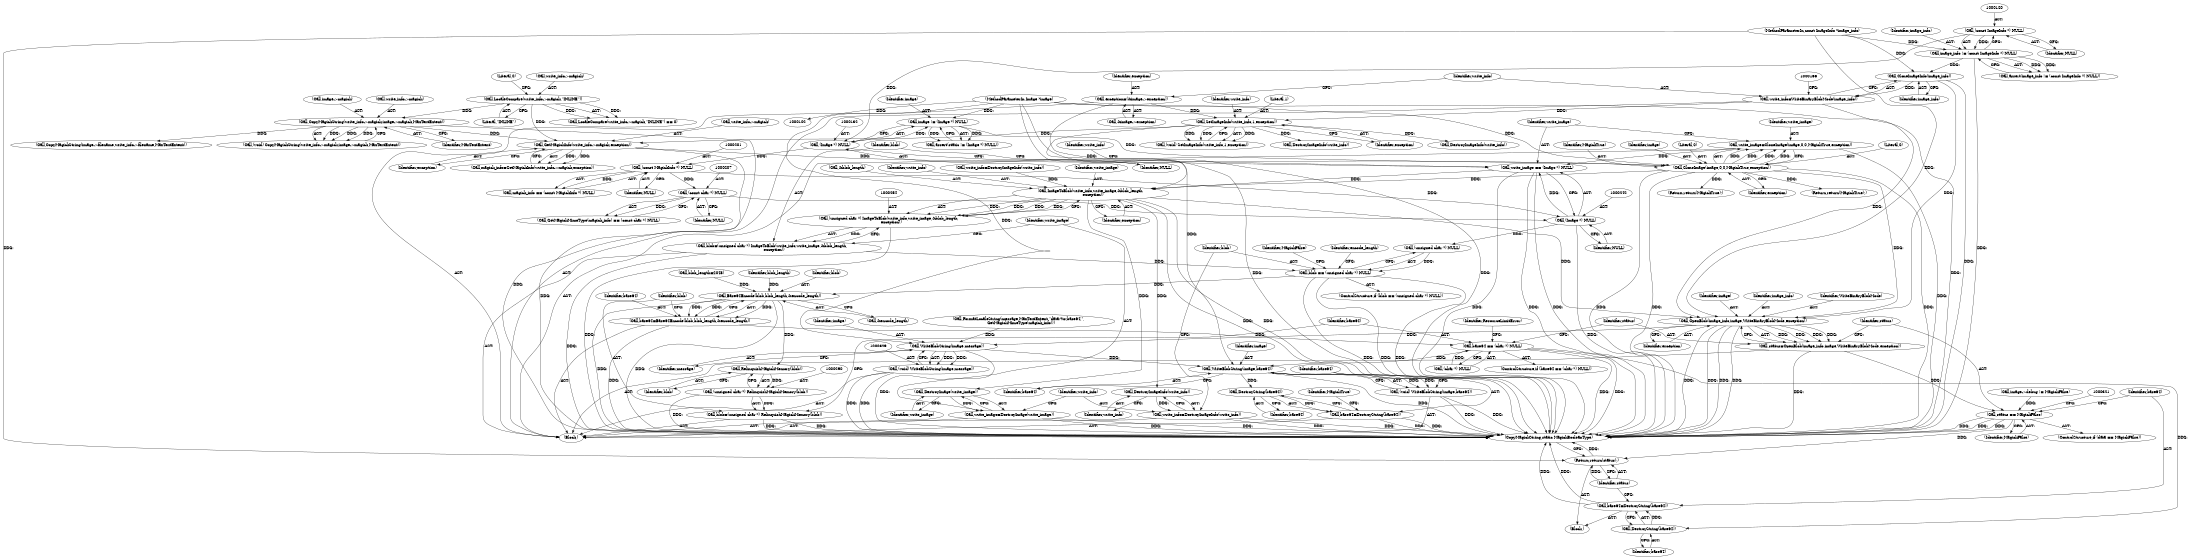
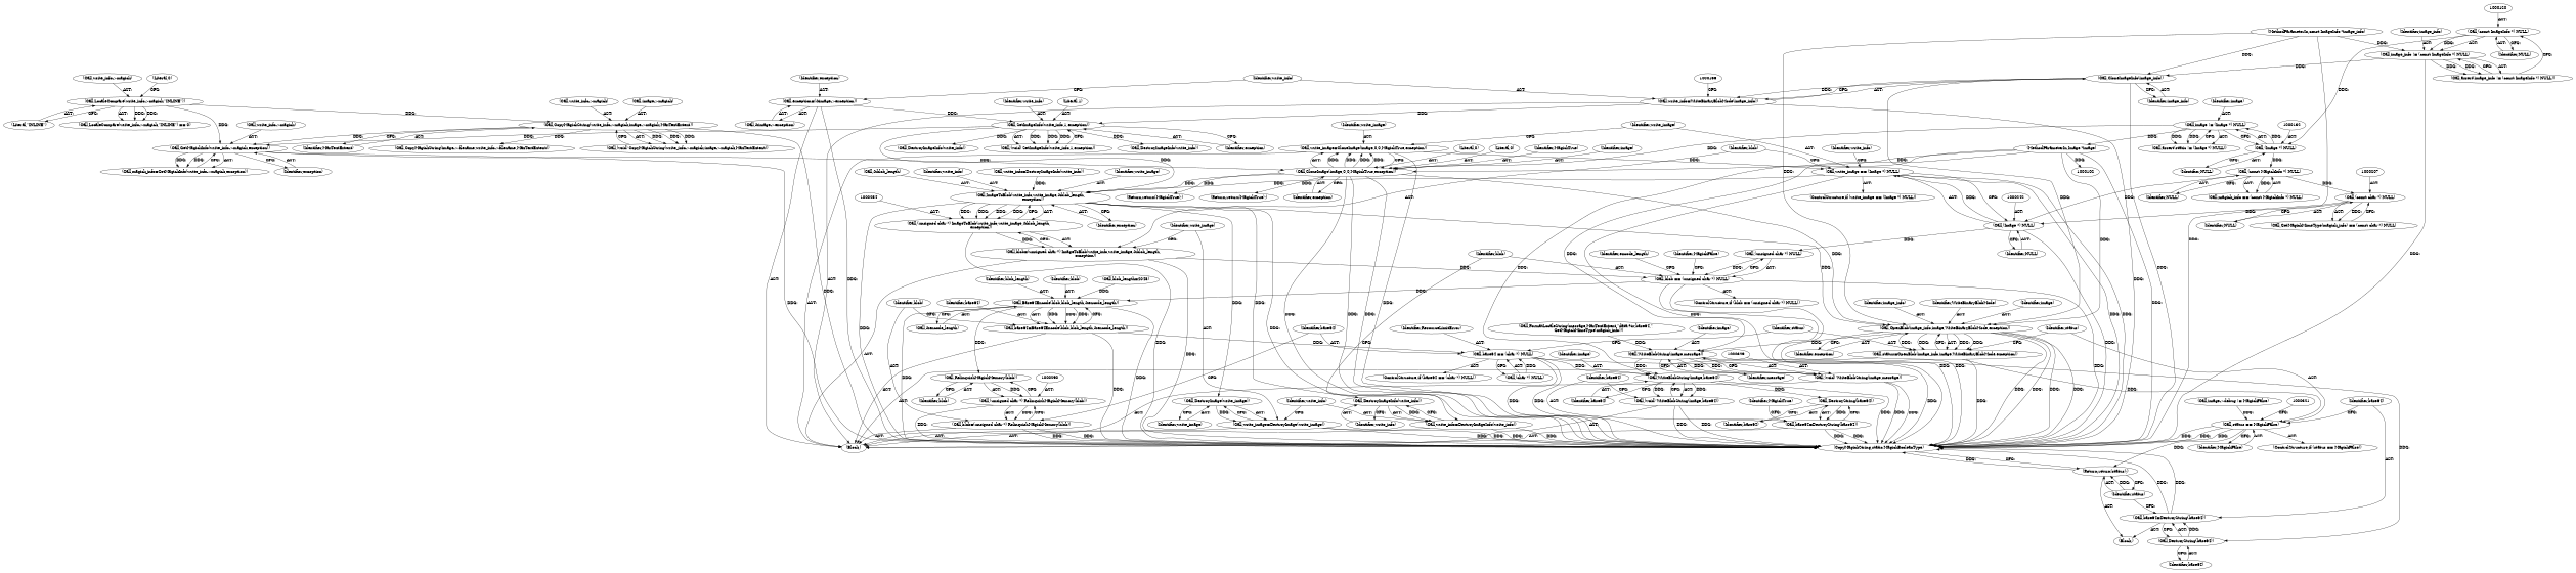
  digraph {
    n1 [label="(Call,write_image == (Image *) NULL)"]
    n2 [label="(Call,(Image *) NULL)"]
    n3 [label="(Call,ImageToBlob(write_info,write_image,&blob_length,\n    exception))"]
    n4 [label="(CopyMagickString,static MagickBooleanType)"]
+   n5 [label="(ControlStructure,if (write_image == (Image *) NULL))"]
    n6 [label="(Identifier,NULL)"]
    n7 [label="(Call,(unsigned char *) NULL)"]
    n8 [label="(Call,OpenBlob(image_info,image,WriteBinaryBlobMode,exception))"]
    n9 [label="(Call,(unsigned char *) ImageToBlob(write_info,write_image,&blob_length,\n    exception))"]
    n10 [label="(Call,DestroyImage(write_image))"]
    n11 [label="(Call,DestroyImageInfo(write_info))"]
    n12 [label="(Identifier,exception)"]
    n13 [label="(Return,return(status);)"]
    n14 [label="(Call,write_image=CloneImage(image,0,0,MagickTrue,exception))"]
    n15 [label="(Call,CloneImage(image,0,0,MagickTrue,exception))"]
    n16 [label="(Block,)"]
    n17 [label="(Return,return(MagickTrue);)"]
    n18 [label="(Identifier,exception)"]
    n19 [label="(Return,return(MagickTrue);)"]
    n20 [label="(Call,WriteBlobString(image,message))"]
    n21 [label="(Call,status=OpenBlob(image_info,image,WriteBinaryBlobMode,exception))"]
    n22 [label="(Identifier,exception)"]
    n23 [label="(Call,image != (Image *) NULL)"]
    n24 [label="(Call,(Image *) NULL)"]
    n25 [label="(Call,assert(static != (Image *) NULL))"]
    n26 [label="(Call,(const MagickInfo *) NULL)"]
    n27 [label="(Identifier,NULL)"]
    n28 [label="(MethodParameterIn,Image *image)"]
    n29 [label="(Call,WriteBlobString(image,base64))"]
    1000102
    n31 [label="(Call,(void) WriteBlobString(image,base64))"]
    n32 [label="(Call,DestroyString(base64))"]
    n33 [label="(Identifier,base64)"]
    n34 [label="(Call,(void) WriteBlobString(image,message))"]
    n35 [label="(Identifier,message)"]
    n36 [label="(Call,(const char *) NULL)"]
    n37 [label="(Identifier,NULL)"]
    n38 [label="(Call,magick_info == (const MagickInfo *) NULL)"]
    n39 [label="(Call,(const ImageInfo *) NULL)"]
    n40 [label="(Call,image_info != (const ImageInfo *) NULL)"]
    n41 [label="(Identifier,NULL)"]
    n42 [label="(Call,CloneImageInfo(image_info))"]
    n43 [label="(Call,assert(image_info != (const ImageInfo *) NULL))"]
    n44 [label="(Call,GetMagickInfo(write_info->magick,exception))"]
    n45 [label="(Identifier,exception)"]
    n46 [label="(Call,magick_info=GetMagickInfo(write_info->magick,exception))"]
    n47 [label="(Call,CopyMagickString(write_info->magick,image->magick,MaxTextExtent))"]
    n48 [label="(Call,CopyMagickString(image->filename,write_info->filename,MaxTextExtent))"]
    n49 [label="(Call,(void) CopyMagickString(write_info->magick,image->magick,MaxTextExtent))"]
    n50 [label="(Identifier,MaxTextExtent)"]
    n51 [label="(Call,LocaleCompare(write_info->magick,\"INLINE\"))"]
    n52 [label="(Literal,\"INLINE\")"]
    n53 [label="(Call,LocaleCompare(write_info->magick,\"INLINE\") == 0)"]
    n54 [label="(Call,SetImageInfo(write_info,1,exception))"]
    n55 [label="(Call,DestroyImageInfo(write_info))"]
    n56 [label="(Call,(void) SetImageInfo(write_info,1,exception))"]
    n57 [label="(Call,DestroyImageInfo(write_info))"]
    n58 [label="(Identifier,exception)"]
    n59 [label="(Call,write_info=WriteBinaryBlobMode(image_info))"]
    n60 [label="(Identifier,image_info)"]
    n61 [label="(MethodParameterIn,const ImageInfo *image_info)"]
    n62 [label="(Call,exception=(&image->exception))"]
    n63 [label="(Call,&image->exception)"]
    n64 [label="(Call,blob == (unsigned char *) NULL)"]
    n65 [label="(Identifier,NULL)"]
    n66 [label="(Call,GetMagickMimeType(magick_info) == (const char *) NULL)"]
    n67 [label="(Call,blob=(unsigned char *) ImageToBlob(write_info,write_image,&blob_length,\n    exception))"]
    n68 [label="(Call,write_image=DestroyImage(write_image))"]
    n69 [label="(Identifier,write_image)"]
    n70 [label="(Call,write_info=DestroyImageInfo(write_info))"]
    n71 [label="(Identifier,write_info)"]
    n72 [label="(Call,Base64Encode(blob,blob_length,&encode_length))"]
    n73 [label="(ControlStructure,if (blob == (unsigned char *) NULL))"]
    n74 [label="(Call,base64=Base64Encode(blob,blob_length,&encode_length))"]
    n75 [label="(Call,RelinquishMagickMemory(blob))"]
    n76 [label="(Call,&encode_length)"]
    n77 [label="(Call,base64 == (char *) NULL)"]
    n78 [label="(Call,(unsigned char *) RelinquishMagickMemory(blob))"]
    n79 [label="(Identifier,blob)"]
    n80 [label="(Call,DestroyString(base64))"]
    n81 [label="(ControlStructure,if (base64 == (char *) NULL))"]
    n82 [label="(Call,(char *) NULL)"]
    n83 [label="(Call,base64=DestroyString(base64))"]
    n84 [label="(Identifier,base64)"]
    n85 [label="(Block,)"]
    n86 [label="(Call,base64=DestroyString(base64))"]
    n87 [label="(Identifier,base64)"]
    n88 [label="(Call,blob=(unsigned char *) RelinquishMagickMemory(blob))"]
    n89 [label="(Call,status == MagickFalse)"]
    n90 [label="(Identifier,MagickFalse)"]
-   n91 [label="(ControlStructure,if (data == MagickFalse))"]
+   n91 [label="(ControlStructure,if (status == MagickFalse))"]
    n92 [label="(Identifier,status)"]
    n93 [label="(Identifier,write_info)"]
    n94 [label="(Identifier,image)"]
    n95 [label="(Identifier,base64)"]
    n96 [label="(Call,write_info=DestroyImageInfo(write_info))"]
    n97 [label="(Call,write_info->magick)"]
    n98 [label="(Identifier,base64)"]
    n99 [label="(Identifier,blob_length)"]
    n100 [label="(Identifier,write_image)"]
    n101 [label="(Identifier,MagickTrue)"]
    n102 [label="(Identifier,image)"]
    n103 [label="(Identifier,write_image)"]
    n104 [label="(Identifier,image)"]
    n105 [label="(Call,FormatLocaleString(message,MaxTextExtent,\"data:%s;base64,\",\n    GetMagickMimeType(magick_info)))"]
    n106 [label="(Identifier,image_info)"]
    n107 [label="(Identifier,status)"]
    n108 [label="(Literal,1)"]
    n109 [label="(Literal,0)"]
    n110 [label="(Identifier,blob)"]
    n111 [label="(Identifier,blob)"]
    n112 [label="(Identifier,MagickFalse)"]
    n113 [label="(Identifier,image_info)"]
    n114 [label="(Identifier,image)"]
    n115 [label="(Identifier,blob)"]
    n116 [label="(Identifier,base64)"]
    n117 [label="(Identifier,ResourceLimitError)"]
    n118 [label="(Identifier,WriteBinaryBlobMode)"]
    n119 [label="(Identifier,write_info)"]
    n120 [label="(Identifier,write_info)"]
    n121 [label="(Identifier,exception)"]
    n122 [label="(Identifier,base64)"]
    n123 [label="(Identifier,write_image)"]
    n124 [label="(Identifier,status)"]
    n125 [label="(Call,image->debug != MagickFalse)"]
    n126 [label="(Identifier,blob)"]
    n127 [label="(Identifier,write_info)"]
    n128 [label="(Call,blob_length=2048)"]
    n129 [label="(Call,&blob_length)"]
    n130 [label="(Identifier,write_image)"]
    n131 [label="(Identifier,write_info)"]
    n132 [label="(Call,image->magick)"]
    n133 [label="(Identifier,MagickTrue)"]
    n134 [label="(Identifier,image)"]
    n135 [label="(Call,write_info->magick)"]
    n136 [label="(Literal,0)"]
    n137 [label="(Identifier,encode_length)"]
    n138 [label="(Literal,0)"]
    n139 [label="(Call,write_info->magick)"]
    1000132
    1000120
    1000166
    1000242
    1000207
-   1000201
    1000254
    1000290
    1000321
    1000329
    n1 -> n2 [label="CFG: "]
    n1 -> n3 [label="DDG: "]
    n1 -> n4 [label="DDG: "]
    n1 -> n4 [label="DDG: "]
    n1 -> n4 [label="DDG: "]
+   n1 -> n5 [label="AST: "]
    n2 -> n1 [label="AST: "]
    n2 -> n1 [label="DDG: "]
    n2 -> n4 [label="DDG: "]
    n2 -> n6 [label="CFG: "]
    n2 -> n7 [label="DDG: "]
    n3 -> n4 [label="DDG: "]
    n3 -> n4 [label="DDG: "]
    n3 -> n8 [label="DDG: "]
    n3 -> n9 [label="AST: "]
    n3 -> n9 [label="DDG: "]
    n3 -> n9 [label="DDG: "]
    n3 -> n9 [label="DDG: "]
    n3 -> n9 [label="DDG: "]
    n3 -> n10 [label="DDG: "]
    n3 -> n11 [label="DDG: "]
    n3 -> n12 [label="CFG: "]
    n4 -> n13 [label="CFG: "]
    n6 -> n2 [label="AST: "]
    n7 -> n64 [label="AST: "]
    n7 -> n64 [label="DDG: "]
    n8 -> n4 [label="DDG: "]
    n8 -> n4 [label="DDG: "]
    n8 -> n4 [label="DDG: "]
    n8 -> n4 [label="DDG: "]
    n8 -> n20 [label="DDG: "]
    n8 -> n21 [label="AST: "]
    n8 -> n21 [label="DDG: "]
    n8 -> n21 [label="DDG: "]
    n8 -> n21 [label="DDG: "]
    n8 -> n21 [label="DDG: "]
    n8 -> n22 [label="CFG: "]
    n9 -> n3 [label="CFG: "]
    n9 -> n4 [label="DDG: "]
    n9 -> n67 [label="AST: "]
    n9 -> n67 [label="DDG: "]
    n10 -> n68 [label="AST: "]
    n10 -> n68 [label="DDG: "]
    n10 -> n69 [label="CFG: "]
    n11 -> n70 [label="AST: "]
    n11 -> n70 [label="DDG: "]
    n11 -> n71 [label="CFG: "]
    n12 -> n3 [label="AST: "]
    n13 -> n4 [label="DDG: "]
    n13 -> n85 [label="AST: "]
    n13 -> n92 [label="CFG: "]
    n14 -> n1 [label="DDG: "]
    n14 -> n4 [label="DDG: "]
    n14 -> n15 [label="CFG: "]
    n14 -> n16 [label="AST: "]
    n15 -> n3 [label="DDG: "]
    n15 -> n4 [label="DDG: "]
    n15 -> n4 [label="DDG: "]
    n15 -> n4 [label="DDG: "]
    n15 -> n8 [label="DDG: "]
    n15 -> n14 [label="AST: "]
    n15 -> n14 [label="DDG: "]
    n15 -> n14 [label="DDG: "]
    n15 -> n14 [label="DDG: "]
    n15 -> n14 [label="DDG: "]
    n15 -> n17 [label="DDG: "]
    n15 -> n18 [label="CFG: "]
    n15 -> n19 [label="DDG: "]
    n18 -> n15 [label="AST: "]
    n20 -> n4 [label="DDG: "]
    n20 -> n29 [label="DDG: "]
    n20 -> n34 [label="AST: "]
    n20 -> n34 [label="DDG: "]
    n20 -> n34 [label="DDG: "]
    n20 -> n35 [label="CFG: "]
    n21 -> n4 [label="DDG: "]
    n21 -> n8 [label="CFG: "]
    n21 -> n16 [label="AST: "]
    n21 -> n89 [label="DDG: "]
    n22 -> n8 [label="AST: "]
    n23 -> n15 [label="DDG: "]
    n23 -> n24 [label="CFG: "]
    n23 -> n25 [label="AST: "]
    n23 -> n25 [label="DDG: "]
    n23 -> n25 [label="DDG: "]
    n24 -> n23 [label="AST: "]
    n24 -> n23 [label="DDG: "]
    n24 -> n26 [label="DDG: "]
    n24 -> n27 [label="CFG: "]
    n25 -> n23 [label="CFG: "]
    n26 -> n2 [label="DDG: "]
    n26 -> n36 [label="DDG: "]
    n26 -> n37 [label="CFG: "]
    n26 -> n38 [label="AST: "]
    n26 -> n38 [label="DDG: "]
    n27 -> n24 [label="AST: "]
    n28 -> n4 [label="DDG: "]
    n28 -> n8 [label="DDG: "]
    n28 -> n15 [label="DDG: "]
    n28 -> n20 [label="DDG: "]
-   n28 -> n23 [label="DDG: "]
+   n23 -> n28 [label="DDG: "]
    n28 -> n29 [label="DDG: "]
    n28 -> 1000102 [label="DDG: "]
    n29 -> n4 [label="DDG: "]
    n29 -> n31 [label="AST: "]
    n29 -> n31 [label="DDG: "]
    n29 -> n31 [label="DDG: "]
    n29 -> n32 [label="DDG: "]
    n29 -> n33 [label="CFG: "]
    n31 -> n4 [label="DDG: "]
    n31 -> n4 [label="DDG: "]
    n31 -> n16 [label="AST: "]
    n31 -> n29 [label="CFG: "]
    n32 -> n86 [label="AST: "]
    n32 -> n86 [label="DDG: "]
    n32 -> n87 [label="CFG: "]
    n33 -> n29 [label="AST: "]
    n34 -> n4 [label="DDG: "]
    n34 -> n4 [label="DDG: "]
    n34 -> n16 [label="AST: "]
    n34 -> n20 [label="CFG: "]
    n35 -> n20 [label="AST: "]
    n36 -> n2 [label="DDG: "]
    n36 -> n65 [label="CFG: "]
    n36 -> n66 [label="AST: "]
    n36 -> n66 [label="DDG: "]
    n37 -> n26 [label="AST: "]
    n38 -> n26 [label="AST: "]
    n39 -> n24 [label="DDG: "]
    n39 -> n40 [label="AST: "]
    n39 -> n40 [label="DDG: "]
    n39 -> n41 [label="CFG: "]
    n40 -> n4 [label="DDG: "]
-   n40 -> n39 [label="CFG: "]
+   n43 -> n39 [label="CFG: "]
    n40 -> n42 [label="DDG: "]
    n40 -> n43 [label="AST: "]
    n40 -> n43 [label="DDG: "]
    n40 -> n43 [label="DDG: "]
    n41 -> n39 [label="AST: "]
    n42 -> n4 [label="DDG: "]
    n42 -> n8 [label="DDG: "]
    n42 -> n59 [label="AST: "]
    n42 -> n59 [label="DDG: "]
    n42 -> n60 [label="CFG: "]
    n43 -> n40 [label="CFG: "]
    n44 -> n4 [label="DDG: "]
    n44 -> n15 [label="DDG: "]
    n44 -> n45 [label="CFG: "]
    n44 -> n46 [label="AST: "]
    n44 -> n46 [label="DDG: "]
    n44 -> n46 [label="DDG: "]
    n45 -> n44 [label="AST: "]
    n46 -> n44 [label="CFG: "]
    n47 -> n4 [label="DDG: "]
    n47 -> n44 [label="DDG: "]
    n47 -> n48 [label="DDG: "]
    n47 -> n49 [label="AST: "]
    n47 -> n49 [label="DDG: "]
    n47 -> n49 [label="DDG: "]
    n47 -> n49 [label="DDG: "]
    n47 -> n50 [label="CFG: "]
    n49 -> n47 [label="CFG: "]
    n50 -> n47 [label="AST: "]
    n51 -> n44 [label="DDG: "]
    n51 -> n47 [label="DDG: "]
    n51 -> n52 [label="CFG: "]
    n51 -> n53 [label="AST: "]
    n51 -> n53 [label="DDG: "]
    n51 -> n53 [label="DDG: "]
    n52 -> n51 [label="AST: "]
    n54 -> n3 [label="DDG: "]
    n54 -> n44 [label="DDG: "]
    n54 -> n55 [label="DDG: "]
    n54 -> n56 [label="AST: "]
    n54 -> n56 [label="DDG: "]
    n54 -> n56 [label="DDG: "]
    n54 -> n56 [label="DDG: "]
    n54 -> n57 [label="DDG: "]
    n54 -> n58 [label="CFG: "]
    n56 -> n54 [label="CFG: "]
    n58 -> n54 [label="AST: "]
    n59 -> n4 [label="DDG: "]
    n59 -> n16 [label="AST: "]
    n59 -> n42 [label="CFG: "]
    n59 -> n54 [label="DDG: "]
    n60 -> n42 [label="AST: "]
-   n61 -> n13 [label="DDG: "]
+   n61 -> n4 [label="DDG: "]
    n61 -> n8 [label="DDG: "]
    n61 -> n40 [label="DDG: "]
    n61 -> n42 [label="DDG: "]
    n62 -> n4 [label="DDG: "]
    n62 -> n16 [label="AST: "]
    n62 -> n54 [label="DDG: "]
    n62 -> n63 [label="AST: "]
    n63 -> n62 [label="AST: "]
    n64 -> n4 [label="DDG: "]
    n64 -> n4 [label="DDG: "]
    n64 -> n4 [label="DDG: "]
    n64 -> n7 [label="CFG: "]
    n64 -> n72 [label="DDG: "]
    n64 -> n73 [label="AST: "]
    n65 -> n36 [label="AST: "]
    n66 -> n36 [label="CFG: "]
    n67 -> n4 [label="DDG: "]
    n67 -> n9 [label="CFG: "]
    n67 -> n16 [label="AST: "]
    n67 -> n64 [label="DDG: "]
    n68 -> n4 [label="DDG: "]
    n68 -> n4 [label="DDG: "]
    n68 -> n10 [label="CFG: "]
    n68 -> n16 [label="AST: "]
    n69 -> n10 [label="AST: "]
    n70 -> n4 [label="DDG: "]
    n70 -> n4 [label="DDG: "]
    n70 -> n11 [label="CFG: "]
    n70 -> n16 [label="AST: "]
    n71 -> n11 [label="AST: "]
    n72 -> n4 [label="DDG: "]
    n72 -> n4 [label="DDG: "]
    n72 -> n74 [label="AST: "]
    n72 -> n74 [label="DDG: "]
    n72 -> n74 [label="DDG: "]
    n72 -> n74 [label="DDG: "]
    n72 -> n75 [label="DDG: "]
    n72 -> n76 [label="CFG: "]
    n74 -> n4 [label="DDG: "]
    n74 -> n16 [label="AST: "]
    n74 -> n72 [label="CFG: "]
    n74 -> n77 [label="DDG: "]
    n75 -> n78 [label="AST: "]
    n75 -> n78 [label="DDG: "]
    n75 -> n79 [label="CFG: "]
    n76 -> n72 [label="AST: "]
    n77 -> n4 [label="DDG: "]
    n77 -> n4 [label="DDG: "]
    n77 -> n29 [label="DDG: "]
    n77 -> n80 [label="DDG: "]
    n77 -> n81 [label="AST: "]
    n77 -> n82 [label="CFG: "]
    n78 -> n4 [label="DDG: "]
    n78 -> n75 [label="CFG: "]
    n78 -> n88 [label="AST: "]
    n78 -> n88 [label="DDG: "]
    n79 -> n75 [label="AST: "]
    n80 -> n83 [label="AST: "]
    n80 -> n83 [label="DDG: "]
    n80 -> n84 [label="CFG: "]
    n82 -> n77 [label="AST: "]
    n82 -> n77 [label="DDG: "]
    n83 -> n4 [label="DDG: "]
    n83 -> n4 [label="DDG: "]
    n83 -> n80 [label="CFG: "]
    n83 -> n85 [label="AST: "]
    n84 -> n80 [label="AST: "]
    n86 -> n4 [label="DDG: "]
    n86 -> n4 [label="DDG: "]
    n86 -> n16 [label="AST: "]
    n86 -> n32 [label="CFG: "]
    n87 -> n32 [label="AST: "]
    n88 -> n4 [label="DDG: "]
    n88 -> n4 [label="DDG: "]
    n88 -> n16 [label="AST: "]
+   n88 -> n78 [label="CFG: "]
    n89 -> n4 [label="DDG: "]
    n89 -> n4 [label="DDG: "]
    n89 -> n4 [label="DDG: "]
    n89 -> n13 [label="DDG: "]
    n89 -> n90 [label="CFG: "]
    n89 -> n91 [label="AST: "]
    n90 -> n89 [label="AST: "]
    n92 -> n13 [label="AST: "]
    n92 -> n13 [label="DDG: "]
    n92 -> n83 [label="CFG: "]
    n93 -> n1 [label="CFG: "]
    n94 -> n29 [label="AST: "]
    n95 -> n31 [label="CFG: "]
    n95 -> n86 [label="AST: "]
    n96 -> n3 [label="DDG: "]
    n97 -> n51 [label="AST: "]
    n98 -> n83 [label="AST: "]
    n98 -> n89 [label="CFG: "]
-   n99 -> n72 [label="DDG: "]
+   n99 -> n72 [label="AST: "]
    n100 -> n14 [label="AST: "]
    n101 -> n86 [label="CFG: "]
    n102 -> n20 [label="AST: "]
    n103 -> n3 [label="AST: "]
    n104 -> n8 [label="AST: "]
    n105 -> n20 [label="DDG: "]
    n106 -> n40 [label="AST: "]
    n107 -> n21 [label="CFG: "]
    n107 -> n89 [label="AST: "]
    n108 -> n54 [label="AST: "]
    n109 -> n15 [label="AST: "]
    n110 -> n72 [label="AST: "]
    n111 -> n74 [label="CFG: "]
    n111 -> n88 [label="AST: "]
    n112 -> n64 [label="CFG: "]
    n113 -> n8 [label="AST: "]
    n114 -> n23 [label="AST: "]
    n115 -> n64 [label="AST: "]
    n115 -> n70 [label="CFG: "]
    n116 -> n77 [label="AST: "]
    n116 -> n88 [label="CFG: "]
-   n117 -> n77 [label="CFG: "]
+   n117 -> n77 [label="AST: "]
    n118 -> n8 [label="AST: "]
    n119 -> n59 [label="AST: "]
    n119 -> n62 [label="CFG: "]
    n120 -> n68 [label="CFG: "]
    n120 -> n70 [label="AST: "]
    n121 -> n62 [label="AST: "]
    n122 -> n74 [label="AST: "]
    n123 -> n1 [label="AST: "]
    n123 -> n14 [label="CFG: "]
    n124 -> n21 [label="AST: "]
    n124 -> n77 [label="CFG: "]
    n125 -> n89 [label="DDG: "]
    n126 -> n1 [label="CFG: "]
    n126 -> n67 [label="AST: "]
    n127 -> n54 [label="AST: "]
    n128 -> n72 [label="DDG: "]
    n129 -> n3 [label="AST: "]
    n130 -> n67 [label="CFG: "]
    n130 -> n68 [label="AST: "]
    n131 -> n3 [label="AST: "]
    n132 -> n47 [label="AST: "]
    n133 -> n15 [label="AST: "]
    n134 -> n15 [label="AST: "]
    n135 -> n44 [label="AST: "]
    n136 -> n51 [label="CFG: "]
    n137 -> n64 [label="CFG: "]
    n138 -> n15 [label="AST: "]
    n139 -> n47 [label="AST: "]
    1000132 -> n24 [label="AST: "]
    1000120 -> n39 [label="AST: "]
    1000166 -> n59 [label="CFG: "]
    1000242 -> n2 [label="AST: "]
    1000207 -> n36 [label="AST: "]
-   1000201 -> n26 [label="AST: "]
    1000254 -> n9 [label="AST: "]
    1000290 -> n78 [label="AST: "]
    1000321 -> n89 [label="CFG: "]
    1000329 -> n34 [label="AST: "]
  }
